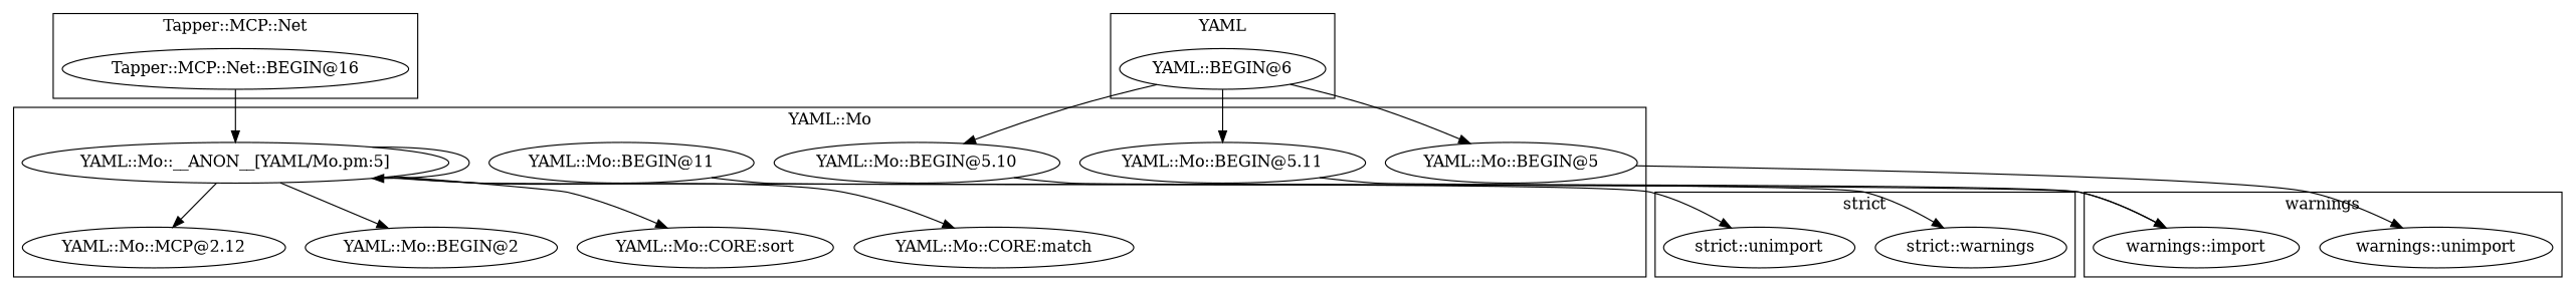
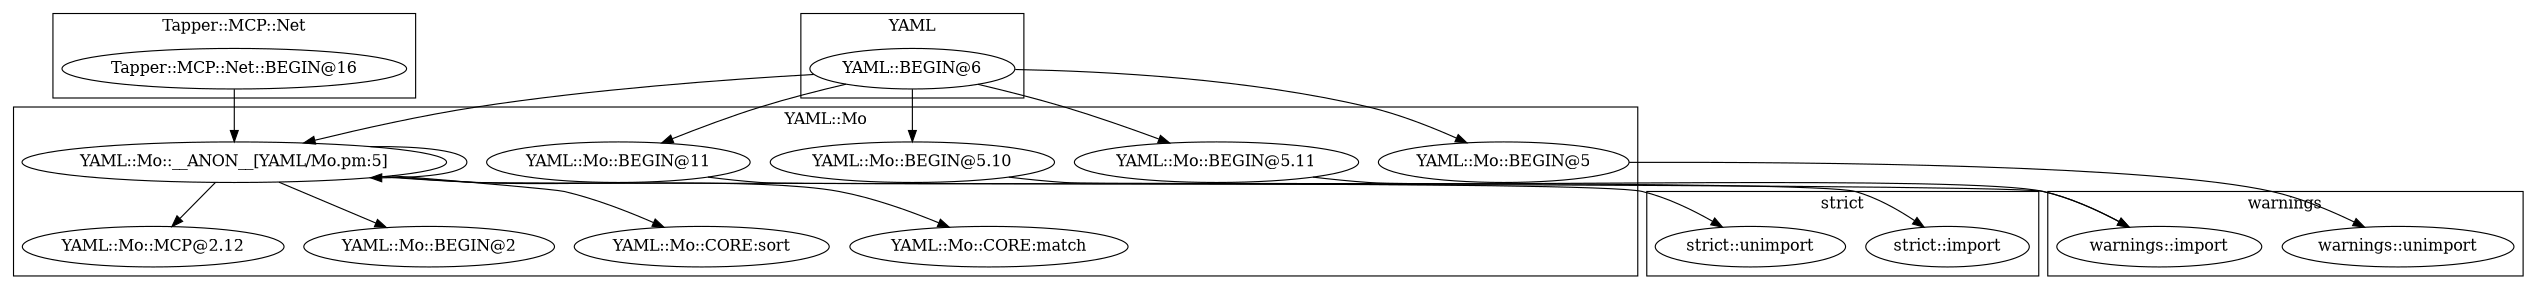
  digraph {
    "warnings::unimport"
    "warnings::import"
    "Tapper::MCP::Net::BEGIN@16"
    n4 [label="YAML::Mo::MCP@2.12"]
    "YAML::Mo::BEGIN@2"
    "YAML::Mo::BEGIN@5.10"
    "YAML::Mo::CORE:sort"
    "YAML::Mo::__ANON__[YAML/Mo.pm:5]"
    "YAML::Mo::BEGIN@5.11"
    "YAML::Mo::BEGIN@11"
    "YAML::Mo::CORE:match"
    "YAML::Mo::BEGIN@5"
    n13 [label="YAML::BEGIN@6"]
-   "strict::import" [label="strict::warnings"]
+   "strict::import"
    "strict::unimport"
    subgraph cluster_1 {
      label=warnings
      "warnings::unimport"
      "warnings::import"
    }
    subgraph cluster_2 {
      label="Tapper::MCP::Net"
      "Tapper::MCP::Net::BEGIN@16"
    }
    subgraph cluster_3 {
      label="YAML::Mo"
      n4
      "YAML::Mo::BEGIN@2"
      "YAML::Mo::BEGIN@5.10"
      "YAML::Mo::CORE:sort"
      "YAML::Mo::__ANON__[YAML/Mo.pm:5]"
      "YAML::Mo::BEGIN@5.11"
      "YAML::Mo::BEGIN@11"
      "YAML::Mo::CORE:match"
      "YAML::Mo::BEGIN@5"
    }
    subgraph cluster_4 {
      label=YAML
      n13
    }
    subgraph cluster_5 {
      label="strict"
      "strict::import"
      "strict::unimport"
    }
    "Tapper::MCP::Net::BEGIN@16" -> "YAML::Mo::__ANON__[YAML/Mo.pm:5]"
    "YAML::Mo::BEGIN@5.10" -> "strict::import"
    "YAML::Mo::__ANON__[YAML/Mo.pm:5]" -> "warnings::import"
    "YAML::Mo::__ANON__[YAML/Mo.pm:5]" -> n4
    "YAML::Mo::__ANON__[YAML/Mo.pm:5]" -> "YAML::Mo::BEGIN@2"
    "YAML::Mo::__ANON__[YAML/Mo.pm:5]" -> "YAML::Mo::CORE:sort"
    "YAML::Mo::__ANON__[YAML/Mo.pm:5]" -> "YAML::Mo::__ANON__[YAML/Mo.pm:5]"
    "YAML::Mo::__ANON__[YAML/Mo.pm:5]" -> "YAML::Mo::CORE:match"
    "YAML::Mo::BEGIN@5.11" -> "warnings::import"
    "YAML::Mo::BEGIN@11" -> "strict::unimport"
    "YAML::Mo::BEGIN@5" -> "warnings::unimport"
    n13 -> "YAML::Mo::BEGIN@5.10"
+   n13 -> "YAML::Mo::__ANON__[YAML/Mo.pm:5]"
    n13 -> "YAML::Mo::BEGIN@5.11"
+   n13 -> "YAML::Mo::BEGIN@11"
    n13 -> "YAML::Mo::BEGIN@5"
  }
